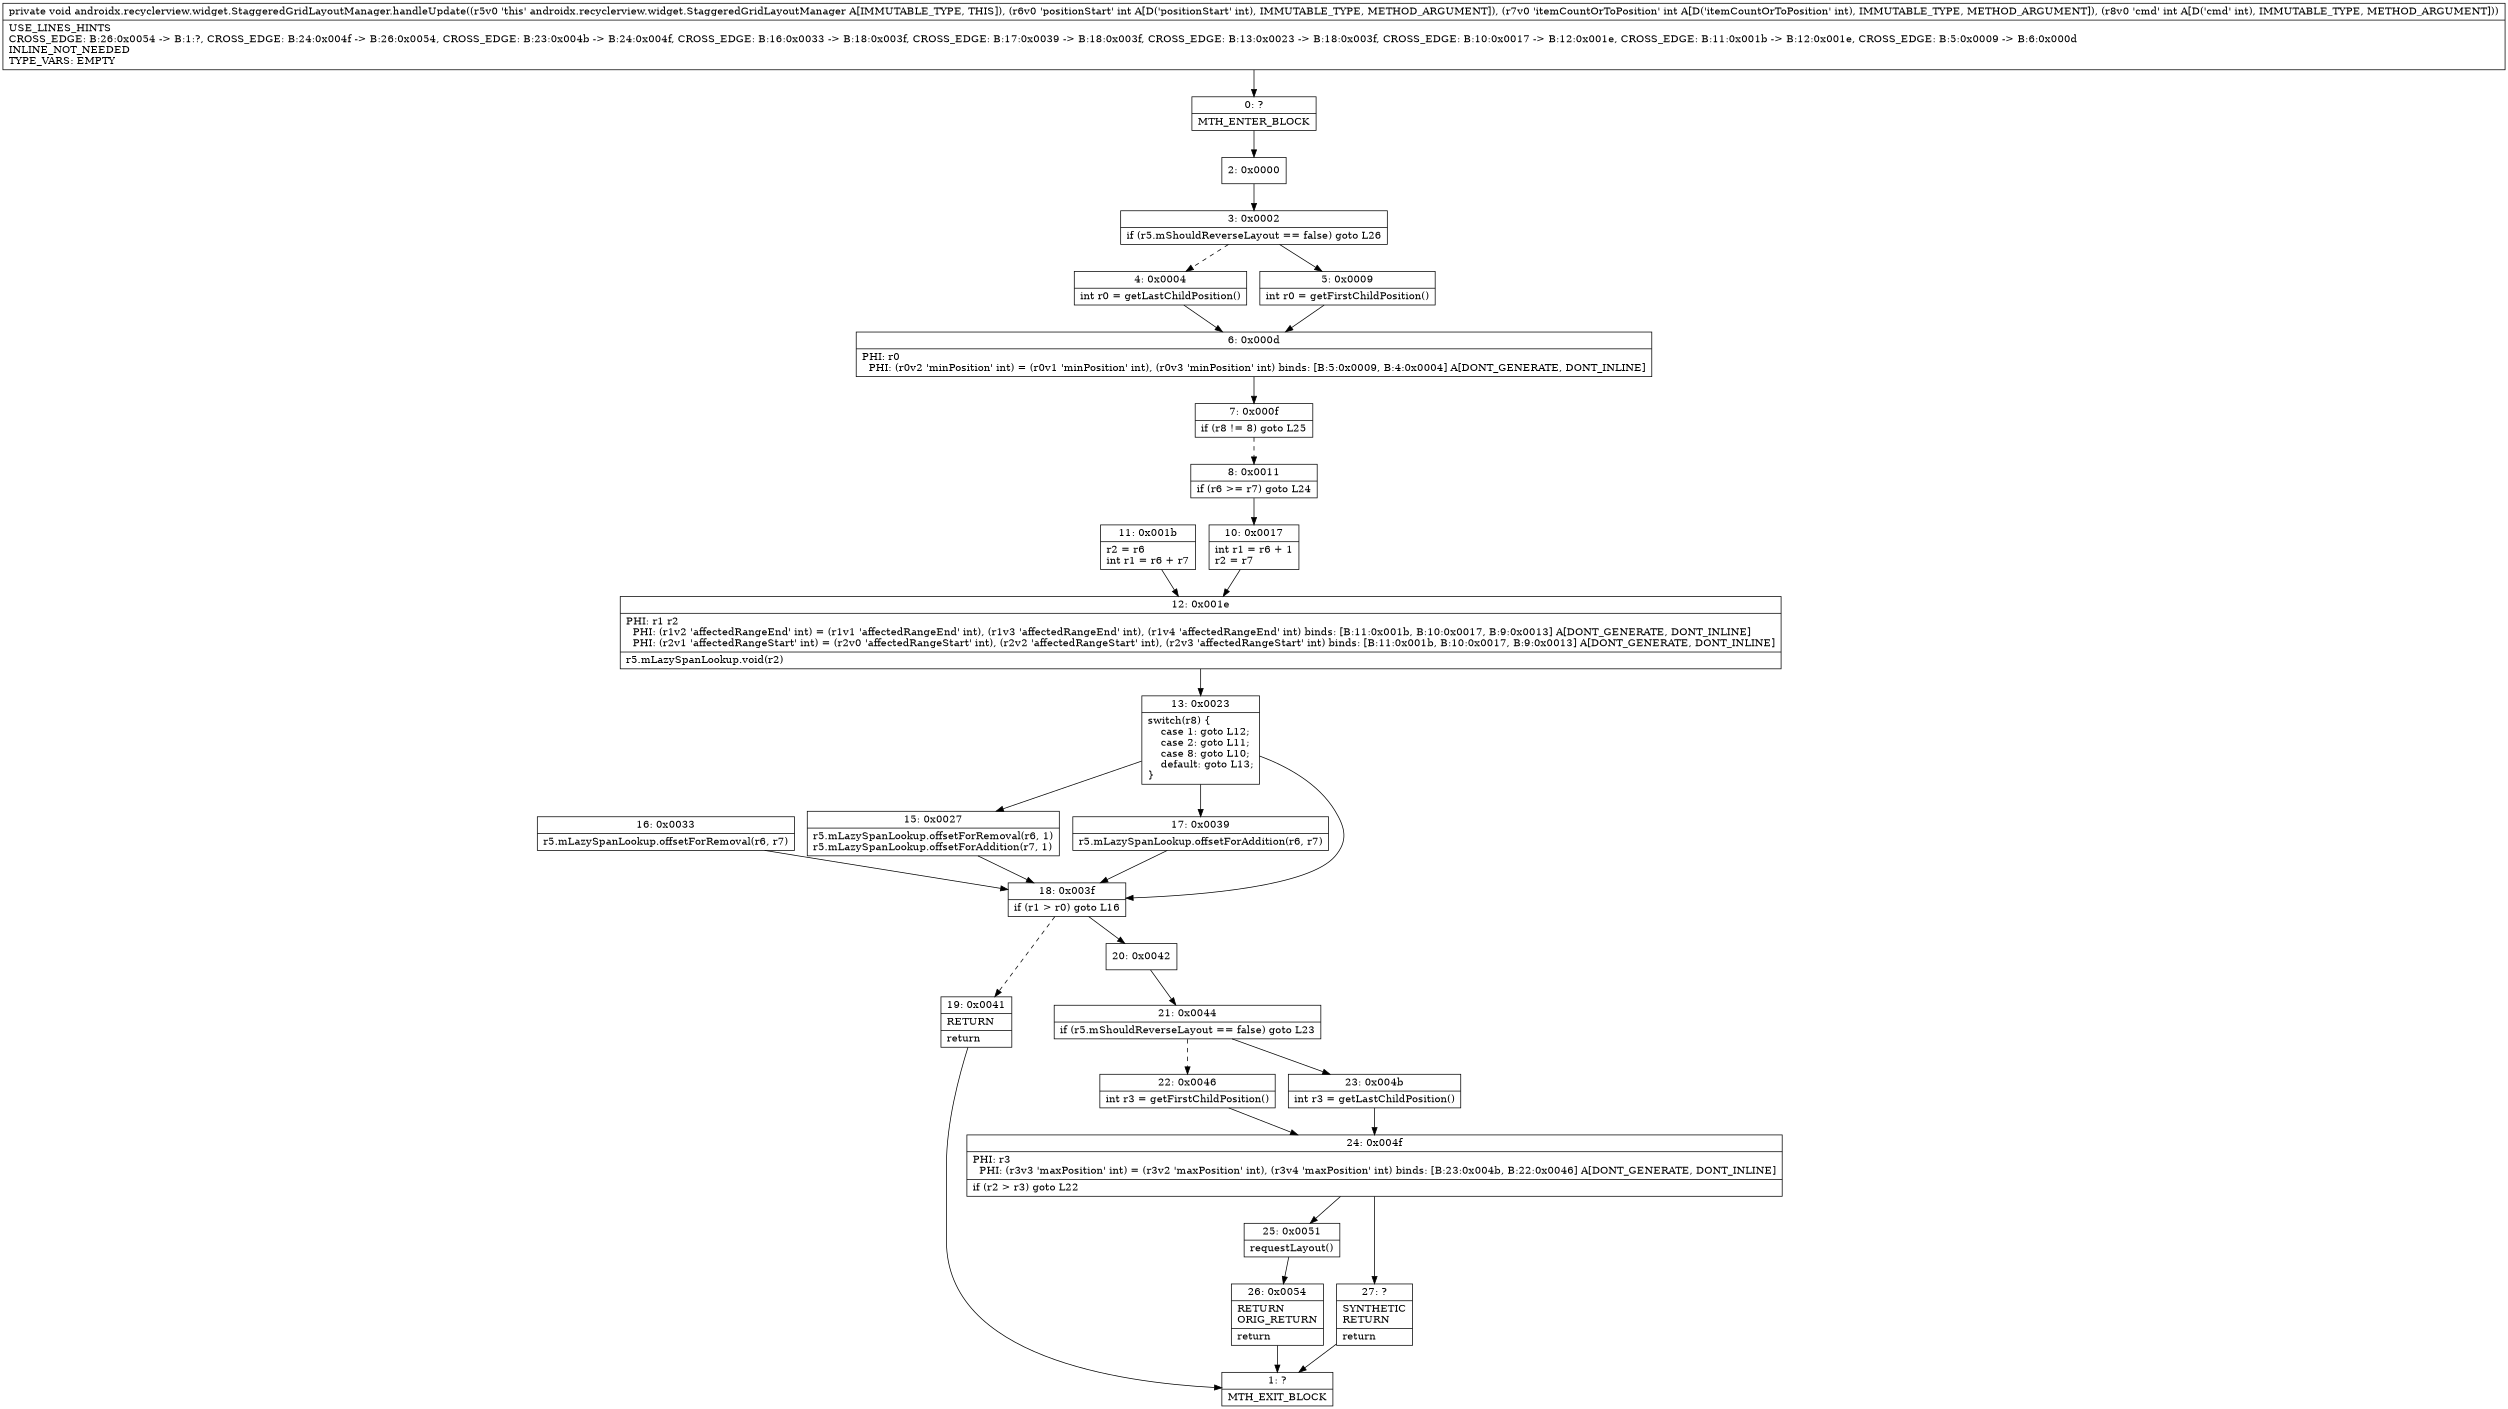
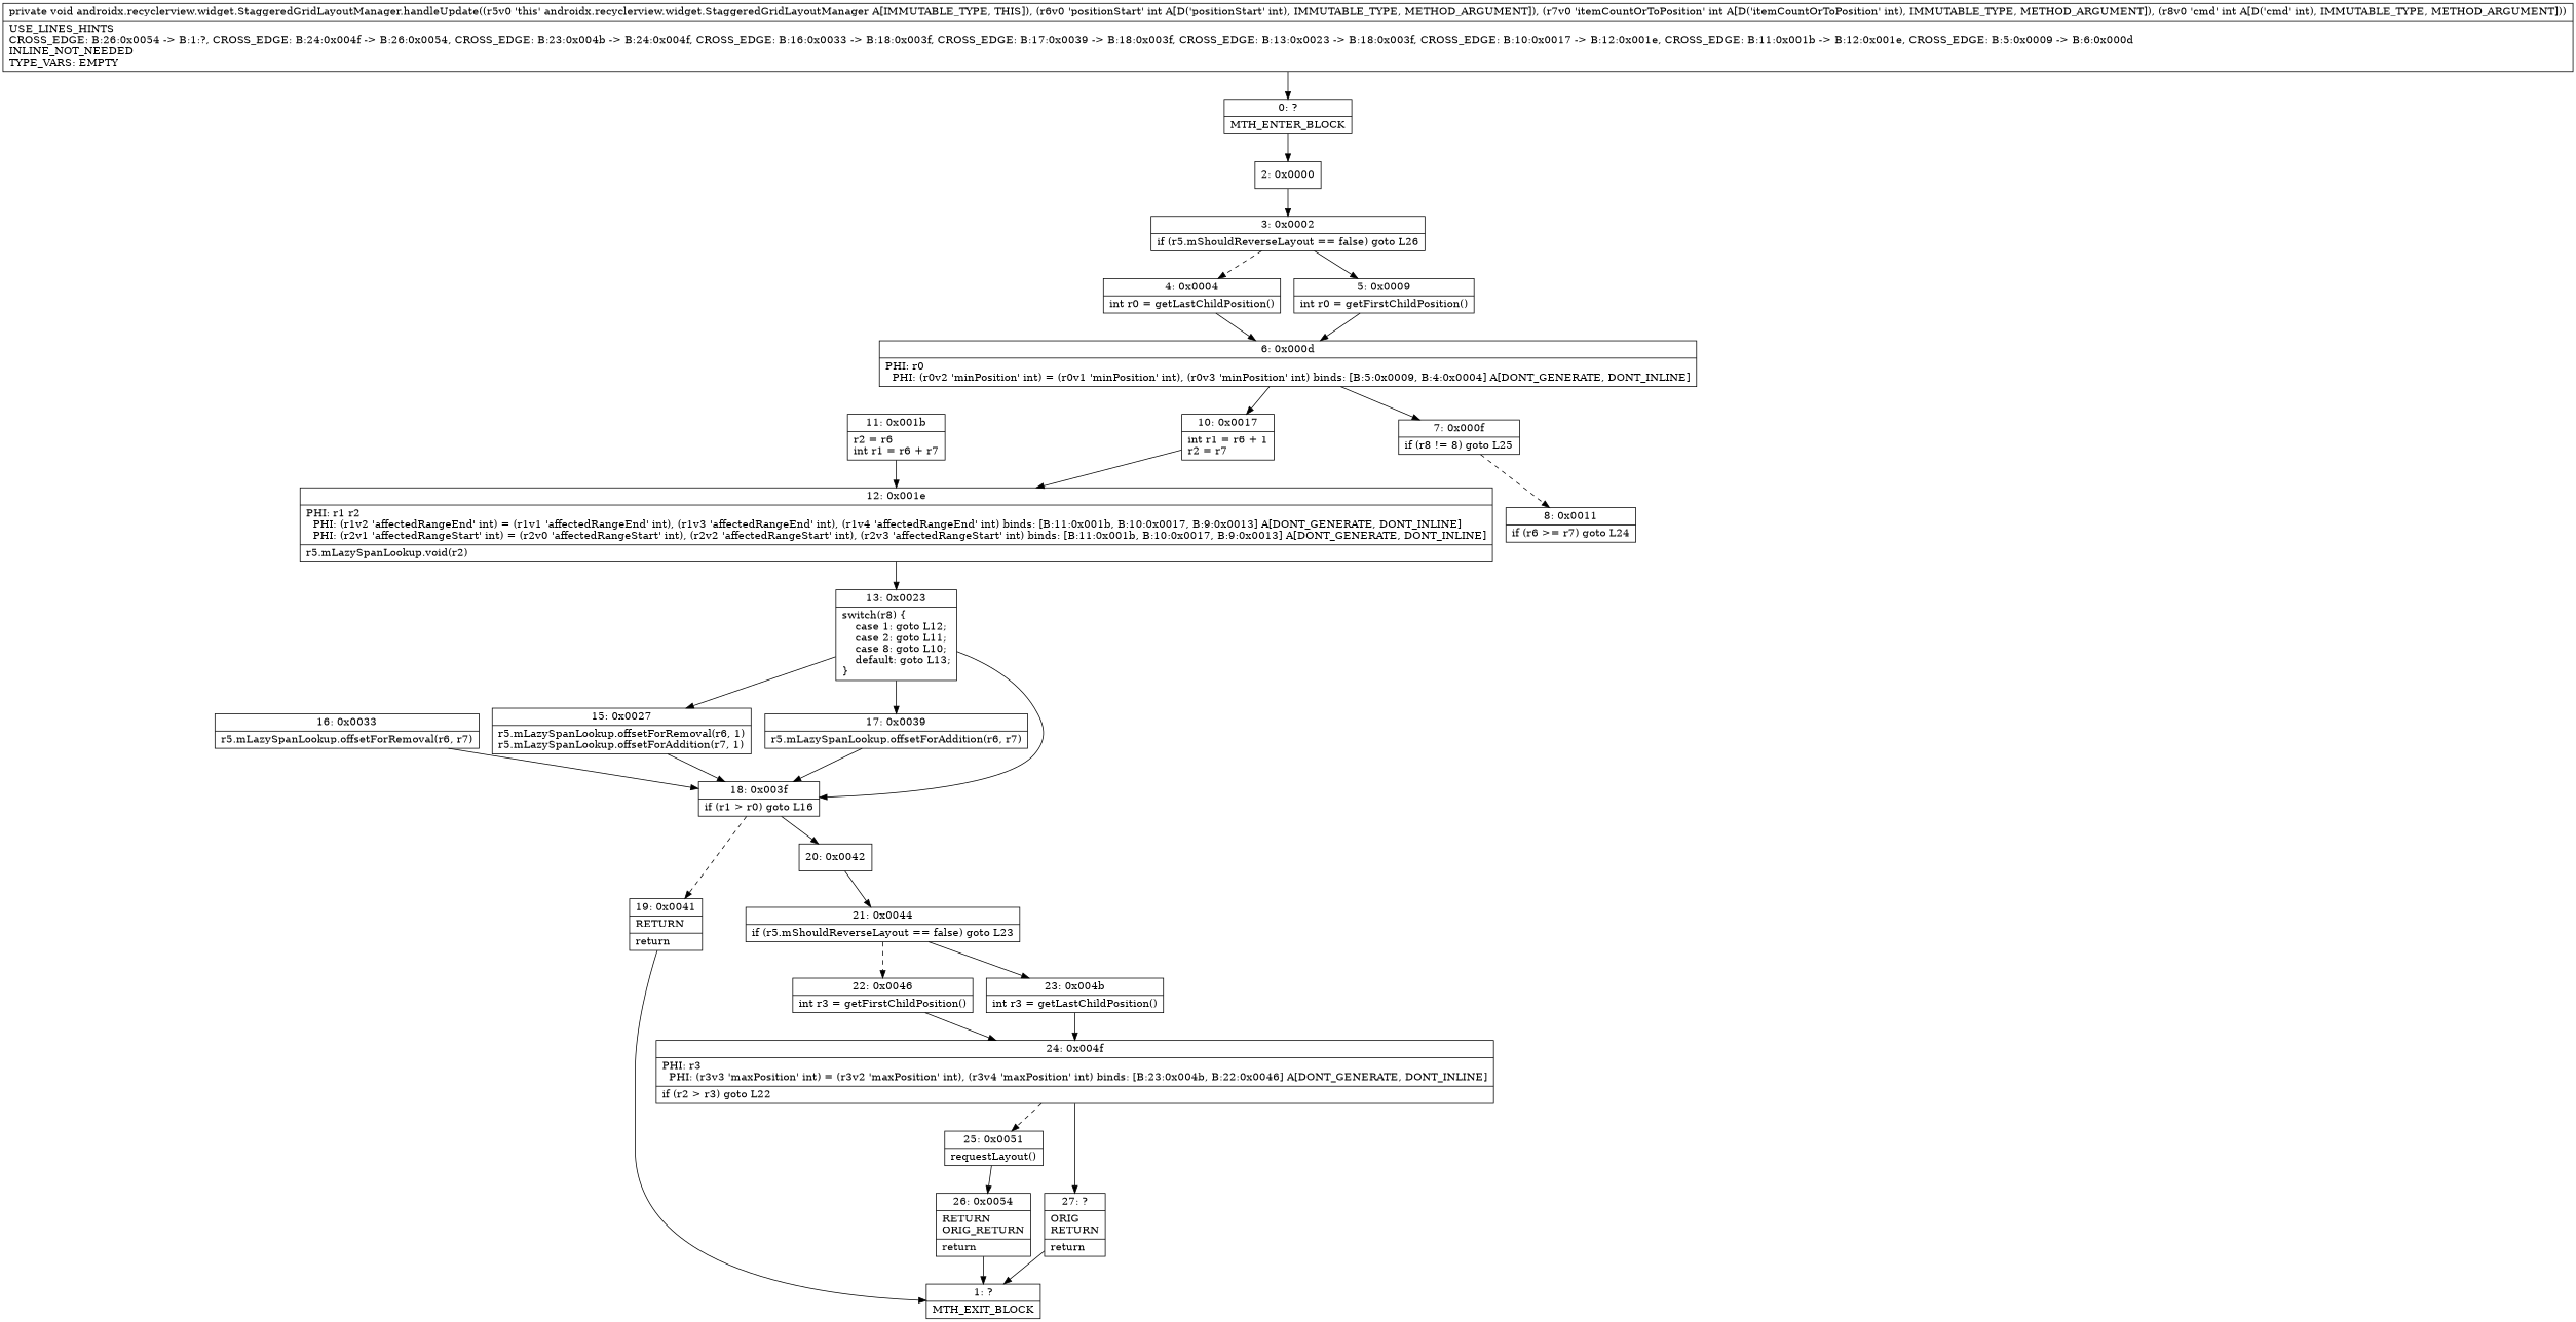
  digraph {
    node [shape=record]
    n1 [label="{0\:\ ?|MTH_ENTER_BLOCK\l}"]
    n2 [label="{2\:\ 0x0000}"]
    n3 [label="{3\:\ 0x0002|if (r5.mShouldReverseLayout == false) goto L26\l}"]
    n4 [label="{4\:\ 0x0004|int r0 = getLastChildPosition()\l}"]
    n5 [label="{5\:\ 0x0009|int r0 = getFirstChildPosition()\l}"]
    n6 [label="{6\:\ 0x000d|PHI: r0 \l  PHI: (r0v2 'minPosition' int) = (r0v1 'minPosition' int), (r0v3 'minPosition' int) binds: [B:5:0x0009, B:4:0x0004] A[DONT_GENERATE, DONT_INLINE]\l}"]
    n7 [label="{7\:\ 0x000f|if (r8 != 8) goto L25\l}"]
    n8 [label="{8\:\ 0x0011|if (r6 \>= r7) goto L24\l}"]
    n9 [label="{10\:\ 0x0017|int r1 = r6 + 1\lr2 = r7\l}"]
    n10 [label="{11\:\ 0x001b|r2 = r6\lint r1 = r6 + r7\l}"]
    n11 [label="{12\:\ 0x001e|PHI: r1 r2 \l  PHI: (r1v2 'affectedRangeEnd' int) = (r1v1 'affectedRangeEnd' int), (r1v3 'affectedRangeEnd' int), (r1v4 'affectedRangeEnd' int) binds: [B:11:0x001b, B:10:0x0017, B:9:0x0013] A[DONT_GENERATE, DONT_INLINE]\l  PHI: (r2v1 'affectedRangeStart' int) = (r2v0 'affectedRangeStart' int), (r2v2 'affectedRangeStart' int), (r2v3 'affectedRangeStart' int) binds: [B:11:0x001b, B:10:0x0017, B:9:0x0013] A[DONT_GENERATE, DONT_INLINE]\l|r5.mLazySpanLookup.void(r2)\l}"]
    n12 [label="{13\:\ 0x0023|switch(r8) \{\l    case 1: goto L12;\l    case 2: goto L11;\l    case 8: goto L10;\l    default: goto L13;\l\}\l}"]
    n13 [label="{15\:\ 0x0027|r5.mLazySpanLookup.offsetForRemoval(r6, 1)\lr5.mLazySpanLookup.offsetForAddition(r7, 1)\l}"]
    n14 [label="{17\:\ 0x0039|r5.mLazySpanLookup.offsetForAddition(r6, r7)\l}"]
    n15 [label="{18\:\ 0x003f|if (r1 \> r0) goto L16\l}"]
    n16 [label="{16\:\ 0x0033|r5.mLazySpanLookup.offsetForRemoval(r6, r7)\l}"]
    n17 [label="{19\:\ 0x0041|RETURN\l|return\l}"]
    n18 [label="{20\:\ 0x0042}"]
    n19 [label="{1\:\ ?|MTH_EXIT_BLOCK\l}"]
    n20 [label="{21\:\ 0x0044|if (r5.mShouldReverseLayout == false) goto L23\l}"]
    n21 [label="{22\:\ 0x0046|int r3 = getFirstChildPosition()\l}"]
    n22 [label="{23\:\ 0x004b|int r3 = getLastChildPosition()\l}"]
    n23 [label="{24\:\ 0x004f|PHI: r3 \l  PHI: (r3v3 'maxPosition' int) = (r3v2 'maxPosition' int), (r3v4 'maxPosition' int) binds: [B:23:0x004b, B:22:0x0046] A[DONT_GENERATE, DONT_INLINE]\l|if (r2 \> r3) goto L22\l}"]
    n24 [label="{25\:\ 0x0051|requestLayout()\l}"]
-   n25 [label="{27\:\ ?|SYNTHETIC\lRETURN\l|return\l}"]
+   n25 [label="{27\:\ ?|ORIG\lRETURN\l|return\l}"]
    n26 [label="{26\:\ 0x0054|RETURN\lORIG_RETURN\l|return\l}"]
    n27 [label="{private void androidx.recyclerview.widget.StaggeredGridLayoutManager.handleUpdate((r5v0 'this' androidx.recyclerview.widget.StaggeredGridLayoutManager A[IMMUTABLE_TYPE, THIS]), (r6v0 'positionStart' int A[D('positionStart' int), IMMUTABLE_TYPE, METHOD_ARGUMENT]), (r7v0 'itemCountOrToPosition' int A[D('itemCountOrToPosition' int), IMMUTABLE_TYPE, METHOD_ARGUMENT]), (r8v0 'cmd' int A[D('cmd' int), IMMUTABLE_TYPE, METHOD_ARGUMENT]))  | USE_LINES_HINTS\lCROSS_EDGE: B:26:0x0054 \-\> B:1:?, CROSS_EDGE: B:24:0x004f \-\> B:26:0x0054, CROSS_EDGE: B:23:0x004b \-\> B:24:0x004f, CROSS_EDGE: B:16:0x0033 \-\> B:18:0x003f, CROSS_EDGE: B:17:0x0039 \-\> B:18:0x003f, CROSS_EDGE: B:13:0x0023 \-\> B:18:0x003f, CROSS_EDGE: B:10:0x0017 \-\> B:12:0x001e, CROSS_EDGE: B:11:0x001b \-\> B:12:0x001e, CROSS_EDGE: B:5:0x0009 \-\> B:6:0x000d\lINLINE_NOT_NEEDED\lTYPE_VARS: EMPTY\l}"]
    n1 -> n2
    n2 -> n3
    n3 -> n4 [style=dashed]
    n3 -> n5
    n4 -> n6
    n5 -> n6
    n6 -> n7
    n7 -> n8 [style=dashed]
-   n8 -> n9
+   n6 -> n9
    n9 -> n11
    n10 -> n11
    n11 -> n12
    n12 -> n13
    n12 -> n14
    n12 -> n15
    n13 -> n15
    n14 -> n15
    n15 -> n17 [style=dashed]
    n15 -> n18
    n16 -> n15
    n17 -> n19
    n18 -> n20
    n20 -> n21 [style=dashed]
    n20 -> n22
    n21 -> n23
    n22 -> n23
-   n23 -> n24 [style=solid]
+   n23 -> n24 [style=dashed]
    n23 -> n25
    n24 -> n26
    n25 -> n19
    n26 -> n19
    n27 -> n1
  }
